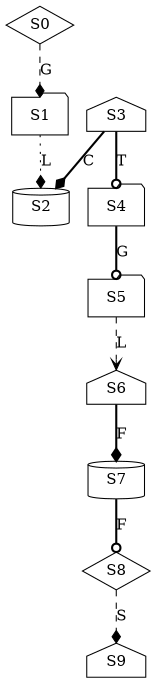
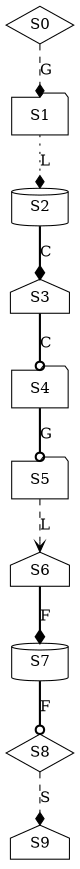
  strict digraph {
    node [shape=folder]
    edge [arrowhead=diamond style=bold]
    S0 [shape=diamond]
    S1
    S2 [shape=cylinder]
    S3 [shape=house]
    S4
    S5
    S6 [shape=house]
    S7 [shape=cylinder]
    S8 [shape=diamond]
    S9 [shape=house]
    S0 -> S1 [label=G style=dashed]
    S1 -> S2 [label=L style=dotted]
-   S3 -> S2 [label=C]
-   S3 -> S4 [arrowhead=odot label=T]
+   S2 -> S3 [label=C]
+   S3 -> S4 [arrowhead=odot label=C]
    S4 -> S5 [arrowhead=odot label=G]
    S5 -> S6 [arrowhead=vee label=L style=dashed]
    S6 -> S7 [label=F]
    S7 -> S8 [arrowhead=odot label=F]
    S8 -> S9 [label=S style=dashed]
  }
